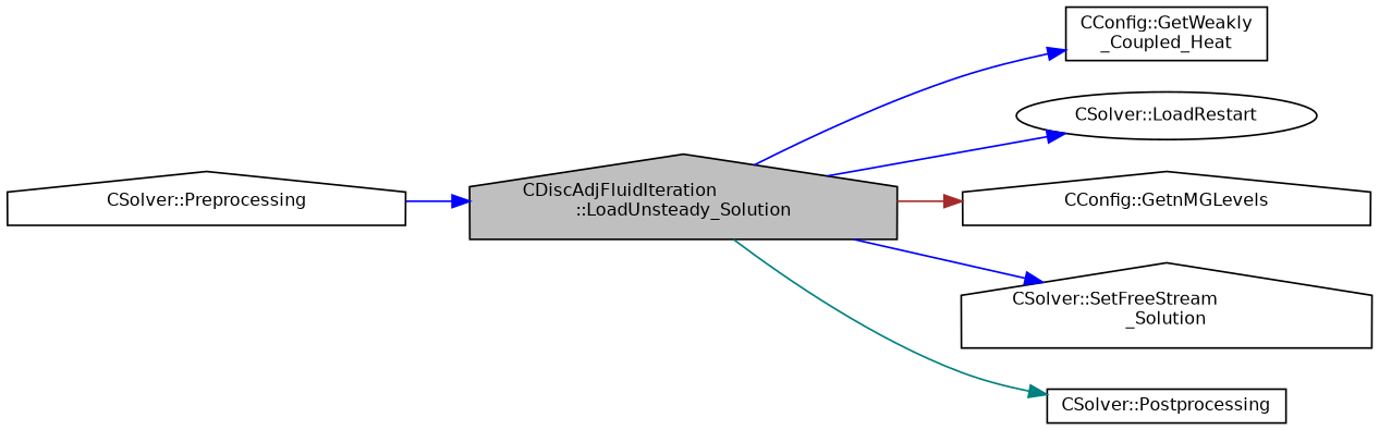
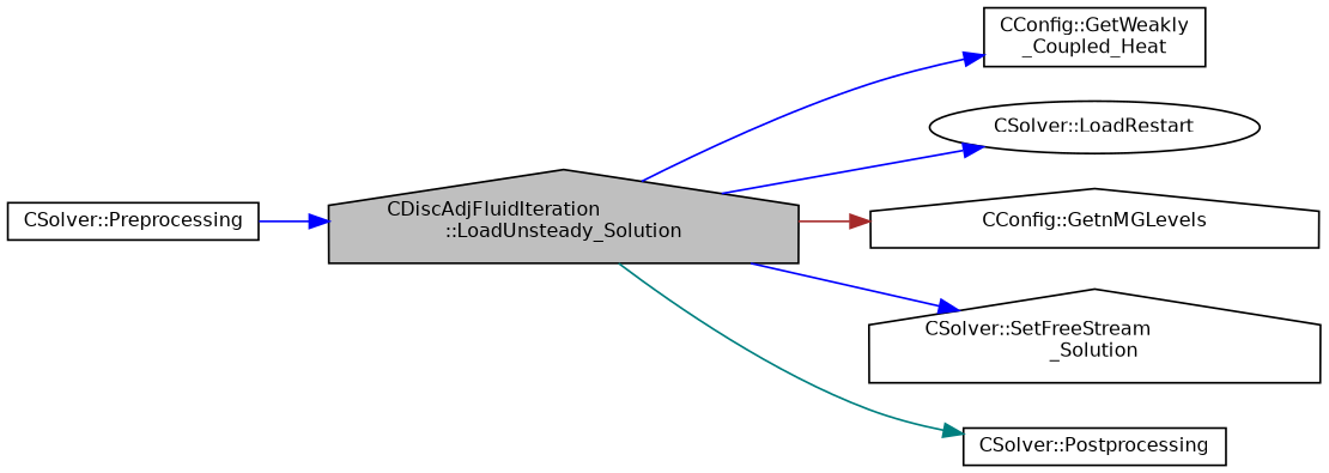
  digraph {
    rankdir=LR
    node [color=black fillcolor=white fontname=Helvetica fontsize=10 shape=house style=filled]
    edge [color=blue fontname=Helvetica fontsize=10 labelfontname=Helvetica labelfontsize=10 style=solid]
    n1 [fillcolor=grey75 fontcolor=black height=0.2 label="CDiscAdjFluidIteration\l::LoadUnsteady_Solution" width=0.4]
    n2 [height=0.2 label="CConfig::GetWeakly\l_Coupled_Heat" shape=box width=0.4]
    n3 [height=0.2 label="CSolver::LoadRestart" shape=ellipse width=0.4]
    n4 [height=0.2 label="CConfig::GetnMGLevels" width=0.4]
    n5 [height=0.2 label="CSolver::SetFreeStream\l_Solution" width=0.4]
    n6 [height=0.2 label="CSolver::Postprocessing" shape=box width=0.4]
-   n7 [height=0.2 label="CSolver::Preprocessing" width=0.4]
+   n7 [height=0.2 label="CSolver::Preprocessing" shape=box width=0.4]
    n1 -> n2
    n1 -> n3
    n1 -> n4 [color=brown]
    n1 -> n5
    n1 -> n6 [color=teal]
    n7 -> n1
  }
